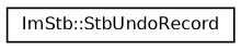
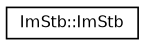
  digraph {
    rankdir=LR
    fontname="DejaVu Sans"
-   n1 [color=black fillcolor=white fontname="DejaVu Sans" fontsize=10 height=0.2 label="ImStb::StbUndoRecord" shape=record style=filled width=0.4]
+   n1 [color=black fillcolor=white fontname="DejaVu Sans" fontsize=10 height=0.2 label="ImStb::ImStb" shape=record style=filled width=0.4]
  }
